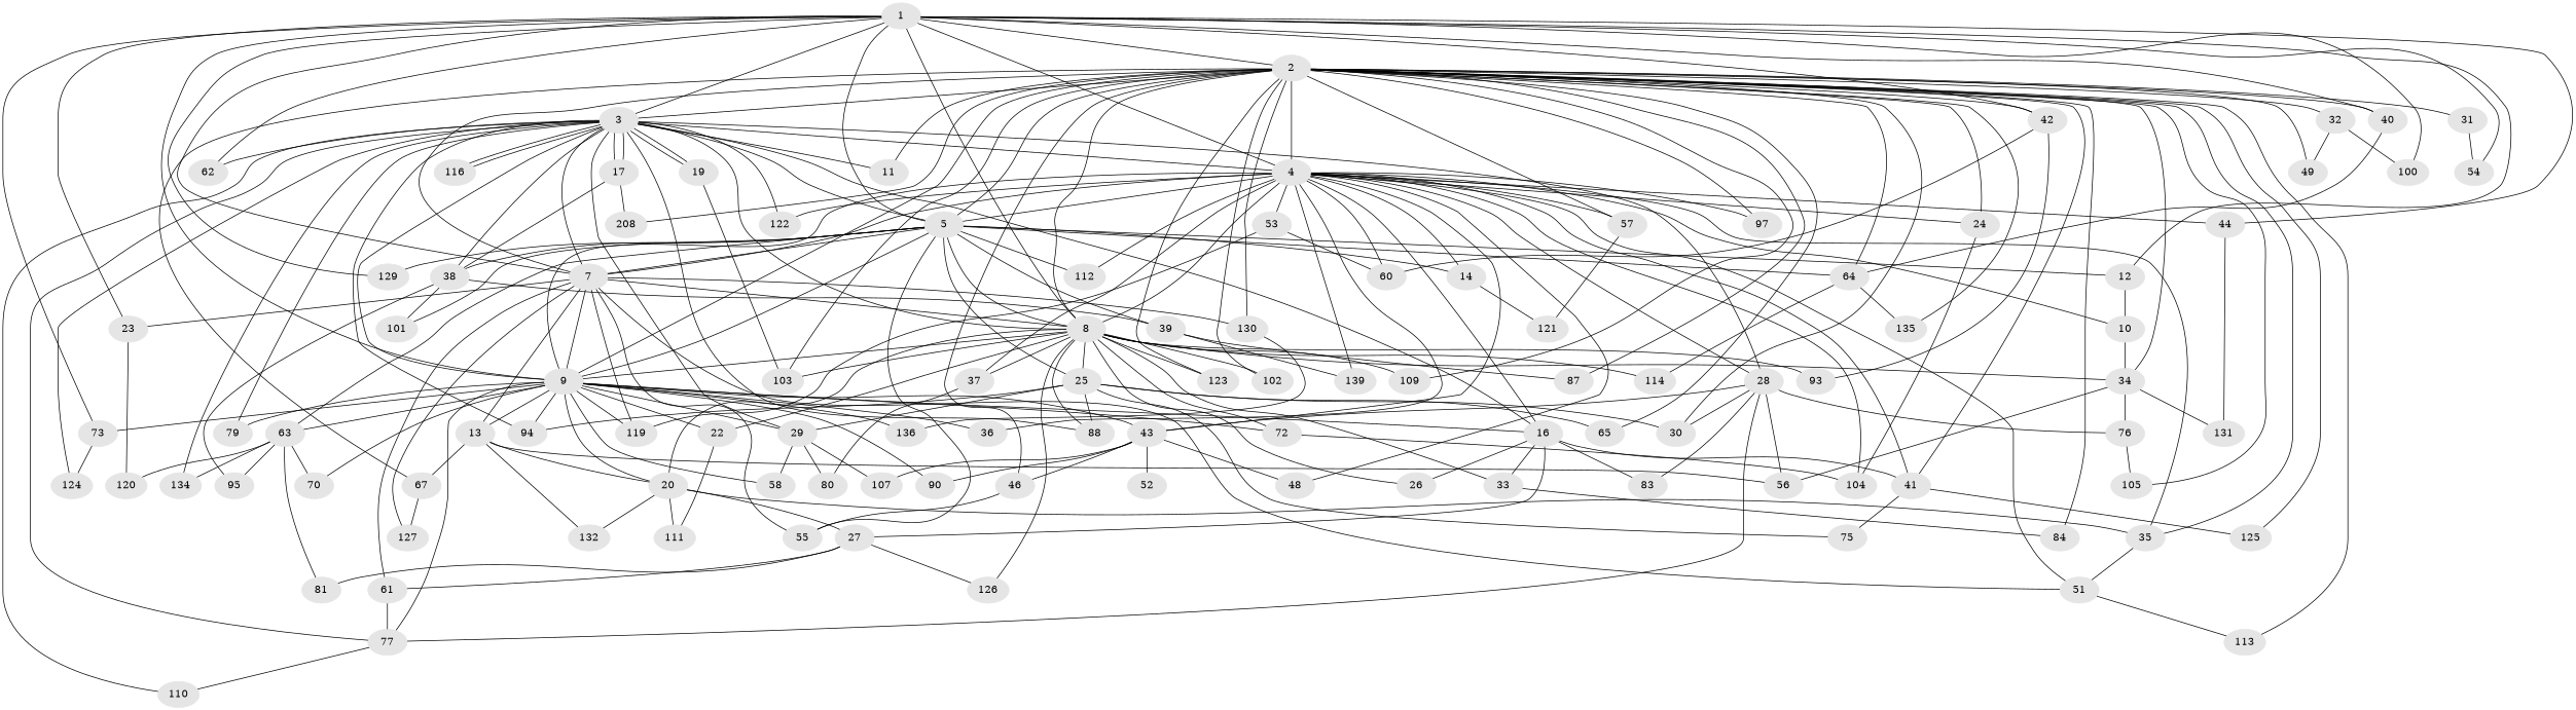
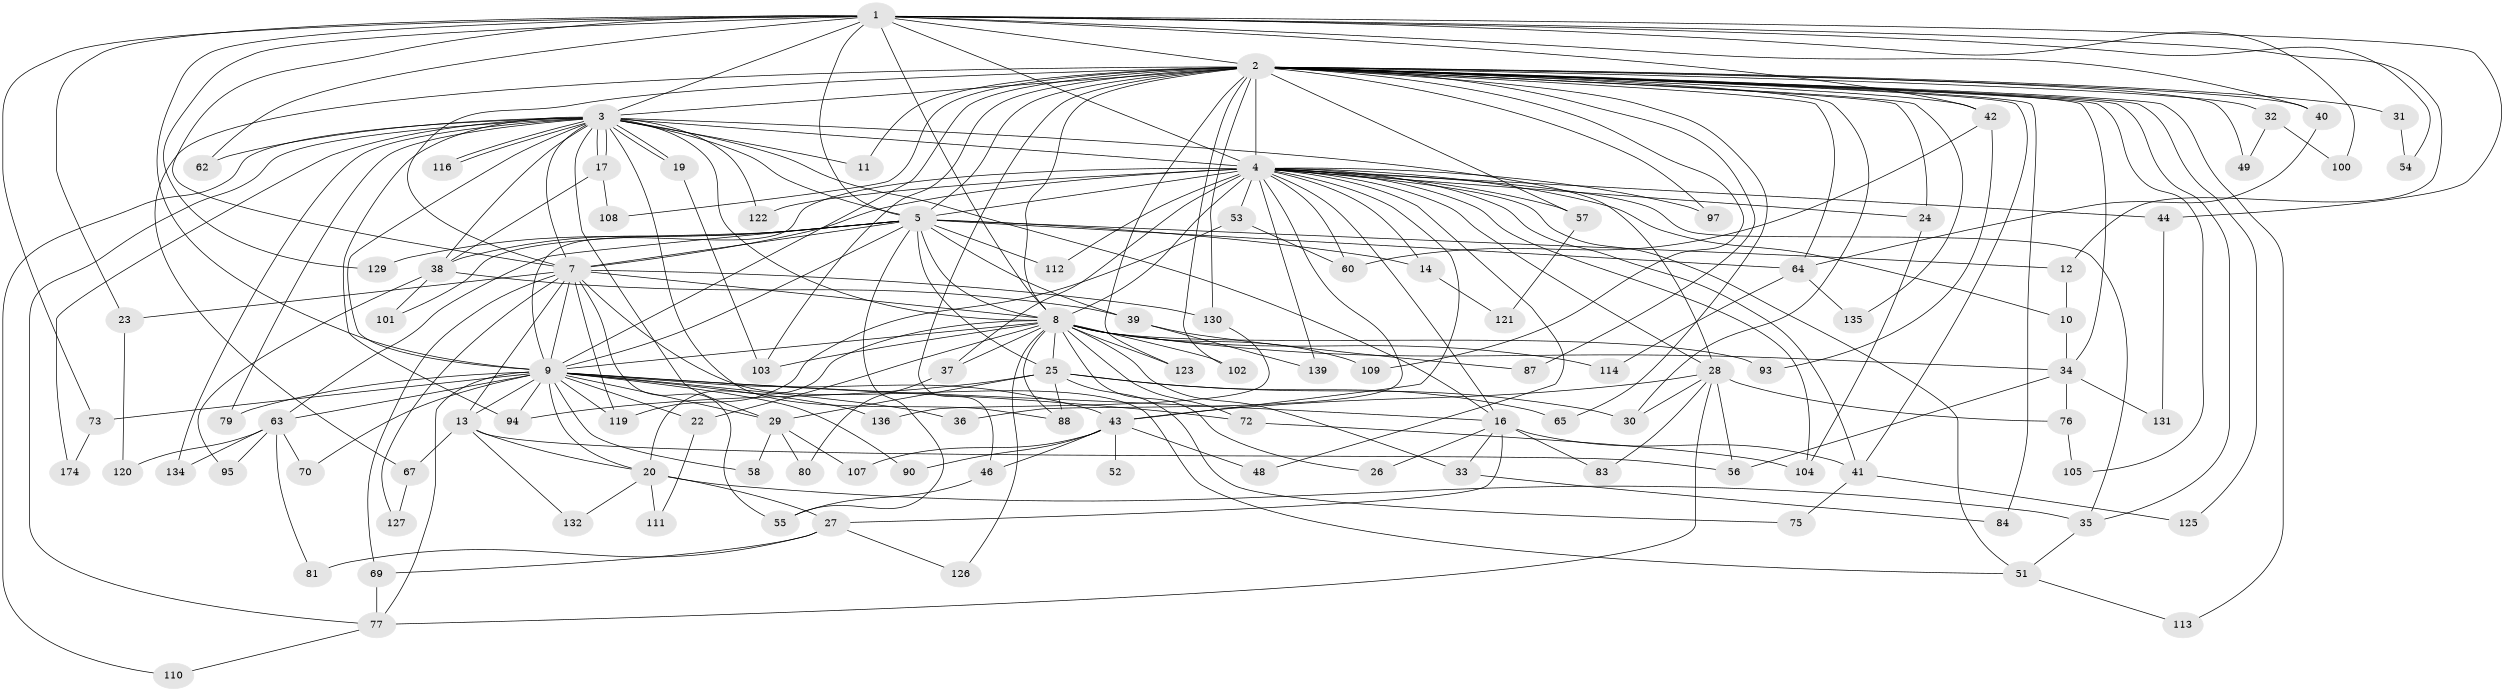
  graph {
    node [color=gray90 style=filled]
    1 [super="+18"]
    2 [super="+6"]
    3 [super="+115"]
    4 [super="+10"]
    5 [super="+106"]
    7 [super="+21"]
    8 [super="+137"]
    9 [super="+89"]
    12
    23
    40
    42
    44
    54
    62
    73
    100
    129
    11
    24 [super="+128"]
    30 [super="+91"]
    31
    32
    34 [super="+68"]
    35 [super="+61"]
    41 [super="+117"]
    46
    49
    57
    64 [super="+66"]
    65
    67
    84
    87
    97
    102
    103
    105
-   108 [label=208]
+   108
    109
    113
    123
    125
    130
    135
    16 [super="+59"]
    17
    19 [super="+140"]
    28 [super="+50"]
    29 [super="+48"]
    38 [super="+82"]
    77 [super="+86"]
    79
    88 [super="+138"]
    94 [super="+118"]
    110
    116
    122
-   124
+   124 [label=174]
    134
    14
    n62 [label=10]
    36
    37
    43 [super="+133"]
    n66 [label=48]
    51 [super="+99"]
    53 [super="+141"]
    60 [super="+92"]
    104
    112
    139
    25 [super="+78"]
    39 [super="+45"]
    55 [super="+98"]
    63 [super="+74"]
    101
    13 [super="+71"]
-   69 [label=61]
+   69
    119
    127
    20 [super="+96"]
    22
    26
    33
    72
    93 [super="+142"]
    114
    126
    58
    70
    90
    136
    120
    131
    56
    76
    75
    121
    27
    83
    80
    107
    95
    52
    81
    132
    111
    1 -- 2 [weight=2]
    1 -- 3
    1 -- 4 [weight=2]
    1 -- 5 [weight=2]
    1 -- 7
    1 -- 8
    1 -- 9
    1 -- 12
    1 -- 23
    1 -- 40
    1 -- 42
    1 -- 44
    1 -- 54
    1 -- 62
    1 -- 73
    1 -- 100
    1 -- 129
    2 -- 3 [weight=3]
    2 -- 4 [weight=4]
    2 -- 5 [weight=2]
    2 -- 7 [weight=2]
    2 -- 8 [weight=2]
    2 -- 9 [weight=2]
    2 -- 40
    2 -- 42
    2 -- 11
    2 -- 24
    2 -- 30
    2 -- 31 [weight=2]
    2 -- 32
    2 -- 34
    2 -- 35
    2 -- 41
    2 -- 46
    2 -- 49
    2 -- 57
    2 -- 64
    2 -- 65
    2 -- 67
    2 -- 84
    2 -- 87
    2 -- 97
    2 -- 102
    2 -- 103
    2 -- 105
    2 -- 108
    2 -- 109
    2 -- 113
    2 -- 123
    2 -- 125
    2 -- 130
    2 -- 135
    3 -- 4 [weight=2]
    3 -- 5
    3 -- 7 [weight=2]
    3 -- 8
    3 -- 9
    3 -- 62
    3 -- 11
    3 -- 16
    3 -- 17
    3 -- 17
    3 -- 19
    3 -- 19
    3 -- 28
    3 -- 29
    3 -- 38
    3 -- 77
    3 -- 79
    3 -- 88
    3 -- 94
    3 -- 110
    3 -- 116
    3 -- 116
    3 -- 122
    3 -- 124
    3 -- 134
    4 -- 5 [weight=2]
    4 -- 7 [weight=2]
    4 -- 8 [weight=3]
    4 -- 9 [weight=2]
    4 -- 44
    4 -- 24
    4 -- 35
    4 -- 41
    4 -- 57
    4 -- 97
    4 -- 16
    4 -- 28
    4 -- 122
    4 -- 14
    4 -- n62
    4 -- 36
    4 -- 37
    4 -- 43
    4 -- n66
    4 -- 51
    4 -- 53 [weight=2]
    4 -- 60
    4 -- 104
    4 -- 112
    4 -- 139
    5 -- 7
    5 -- 8
    5 -- 9
    5 -- 12
    5 -- 129
    5 -- 64
    5 -- 38 [weight=2]
    5 -- 14
    5 -- 112
    5 -- 25 [weight=2]
    5 -- 39 [weight=2]
    5 -- 55
    5 -- 63
    5 -- 101
    7 -- 8
    7 -- 9
    7 -- 23
    7 -- 130
    7 -- 51
    7 -- 55
    7 -- 13
    7 -- 69
    7 -- 119
    7 -- 127
    8 -- 9
    8 -- 34
    8 -- 102
    8 -- 103
    8 -- 109
    8 -- 123
    8 -- 88
    8 -- 37
    8 -- 25
    8 -- 20
    8 -- 22
    8 -- 26
    8 -- 33
    8 -- 72
    8 -- 93
    8 -- 114
    8 -- 126
    9 -- 73
    9 -- 16
    9 -- 29
    9 -- 77
    9 -- 79
    9 -- 94
    9 -- 36
    9 -- 43
    9 -- 63
    9 -- 13
    9 -- 119
    9 -- 20
    9 -- 22
    9 -- 72
    9 -- 58
    9 -- 70
    9 -- 90
    9 -- 136
    12 -- n62
    23 -- 120
    40 -- 64
    42 -- 60
    42 -- 93
    44 -- 131
    73 -- 124
    24 -- 104
    31 -- 54
    32 -- 100
    32 -- 49
    34 -- 131
    34 -- 56
    34 -- 76
    35 -- 51
    41 -- 125
    41 -- 75
    46 -- 55
    57 -- 121
    64 -- 135
    64 -- 114
    67 -- 127
    130 -- 136
    16 -- 41
    16 -- 26
    16 -- 33
    16 -- 27
    16 -- 83
    17 -- 108
    17 -- 38
    19 -- 103
    28 -- 30
    28 -- 77
    28 -- 43
    28 -- 56
    28 -- 76
    28 -- 83
    29 -- 58
    29 -- 80
    29 -- 107
    38 -- 39
    38 -- 101
    38 -- 95
    77 -- 110
    14 -- 121
    n62 -- 34
    37 -- 80
    43 -- 46
    43 -- n66
    43 -- 90
    43 -- 107
    43 -- 52
    51 -- 113
    53 -- 60
    53 -- 119
    25 -- 30
    25 -- 65
    25 -- 29
    25 -- 88
    25 -- 94
    25 -- 75
    39 -- 87
    39 -- 139
    63 -- 134
    63 -- 70 [weight=2]
    63 -- 120
    63 -- 95
    63 -- 81
    13 -- 67
    13 -- 20
    13 -- 56
    13 -- 132
    69 -- 77
    20 -- 35
    20 -- 27
    20 -- 132
    20 -- 111
    22 -- 111
    33 -- 84
    72 -- 104
    76 -- 105
    27 -- 69
    27 -- 126
    27 -- 81
  }
